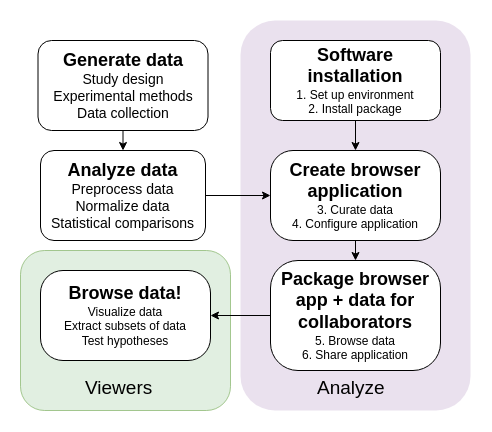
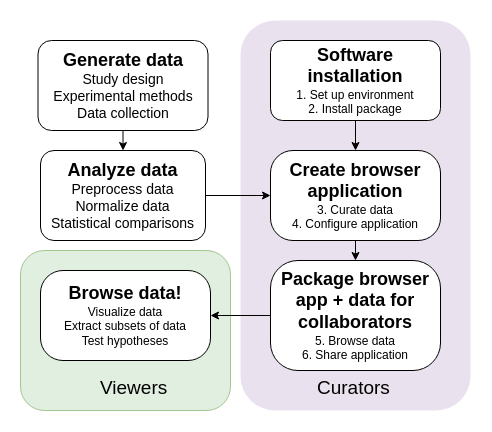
  <mxCell id="0" />
  <mxCell id="1" parent="0" />
  <mxCell id="2" value="" style="rounded=1;whiteSpace=wrap;html=1;fillColor=#d5e8d4;strokeColor=#82b366;opacity=70;" vertex="1" parent="1"><mxGeometry x="20" y="250" width="210" height="160" as="geometry" /></mxCell>
  <mxCell id="3" value="" style="rounded=1;whiteSpace=wrap;html=1;fillColor=#e1d5e7;strokeColor=none;opacity=70;" vertex="1" parent="1"><mxGeometry x="240" y="20" width="230" height="390" as="geometry" /></mxCell>
  <mxCell id="4" style="edgeStyle=none;rounded=0;orthogonalLoop=1;jettySize=auto;html=1;exitX=0.5;exitY=1;exitDx=0;exitDy=0;entryX=0.5;entryY=0;entryDx=0;entryDy=0;" edge="1" parent="1" source="5" target="7"><mxGeometry relative="1" as="geometry" /></mxCell>
  <mxCell id="5" value="&lt;font style=&quot;font-size: 18px&quot;&gt;&lt;b&gt;Generate data&lt;br&gt;&lt;/b&gt;&lt;div style=&quot;font-size: 12px&quot;&gt;&lt;span style=&quot;font-size: 14px&quot;&gt;Study design&lt;/span&gt;&lt;/div&gt;&lt;font style=&quot;font-size: 14px&quot;&gt;&lt;div&gt;Experimental methods&lt;/div&gt;&lt;div&gt;Data collection&lt;/div&gt;&lt;/font&gt;&lt;/font&gt;" style="rounded=1;whiteSpace=wrap;html=1;align=center;" parent="1" vertex="1"><mxGeometry x="37.5" y="40" width="170" height="90" as="geometry" /></mxCell>
  <mxCell id="6" style="edgeStyle=none;rounded=0;orthogonalLoop=1;jettySize=auto;html=1;exitX=1;exitY=0.5;exitDx=0;exitDy=0;" edge="1" parent="1" source="7" target="11"><mxGeometry relative="1" as="geometry" /></mxCell>
  <mxCell id="7" value="&lt;font style=&quot;font-size: 18px&quot;&gt;&lt;b&gt;Analyze data&lt;br&gt;&lt;/b&gt;&lt;font style=&quot;text-align: left ; font-size: 14px&quot;&gt;&lt;div style=&quot;text-align: center ; font-size: 12px&quot;&gt;&lt;span style=&quot;font-size: 14px&quot;&gt;Preprocess data&lt;/span&gt;&lt;/div&gt;&lt;font style=&quot;text-align: center&quot;&gt;&lt;div&gt;Normalize data&lt;/div&gt;&lt;/font&gt;&lt;/font&gt;&lt;div style=&quot;font-size: 12px ; text-align: left&quot;&gt;&lt;font style=&quot;font-size: 14px&quot;&gt;Statistical comparisons&lt;/font&gt;&lt;/div&gt;&lt;/font&gt;" style="rounded=1;whiteSpace=wrap;html=1;" parent="1" vertex="1"><mxGeometry x="40" y="150" width="165" height="90" as="geometry" /></mxCell>
  <mxCell id="8" value="" style="edgeStyle=none;rounded=0;orthogonalLoop=1;jettySize=auto;html=1;" edge="1" parent="1" source="9" target="11"><mxGeometry relative="1" as="geometry" /></mxCell>
  <mxCell id="9" value="&lt;span style=&quot;font-size: 18px&quot;&gt;&lt;b&gt;Software installation&lt;br&gt;&lt;/b&gt;&lt;/span&gt;1. Set up environment&lt;br&gt;2. Install package" style="rounded=1;whiteSpace=wrap;html=1;align=center;" parent="1" vertex="1"><mxGeometry x="270" y="40" width="170" height="80" as="geometry" /></mxCell>
  <mxCell id="10" style="edgeStyle=none;rounded=0;orthogonalLoop=1;jettySize=auto;html=1;exitX=0.5;exitY=1;exitDx=0;exitDy=0;entryX=0.5;entryY=0;entryDx=0;entryDy=0;" edge="1" parent="1" source="11" target="13"><mxGeometry relative="1" as="geometry" /></mxCell>
  <mxCell id="11" value="&lt;span style=&quot;font-size: 18px&quot;&gt;&lt;b&gt;Create browser application&lt;br&gt;&lt;/b&gt;&lt;/span&gt;3. Curate data&lt;br&gt;4. Configure application" style="rounded=1;whiteSpace=wrap;html=1;align=center;arcSize=25;" parent="1" vertex="1"><mxGeometry x="270" y="150" width="170" height="90" as="geometry" /></mxCell>
  <mxCell id="12" style="edgeStyle=none;rounded=0;orthogonalLoop=1;jettySize=auto;html=1;exitX=0;exitY=0.5;exitDx=0;exitDy=0;" edge="1" parent="1" source="13" target="14"><mxGeometry relative="1" as="geometry" /></mxCell>
  <mxCell id="13" value="&lt;span style=&quot;font-size: 18px&quot;&gt;&lt;b&gt;Package browser app + data for collaborators&lt;br&gt;&lt;/b&gt;&lt;/span&gt;5. Browse data&lt;br&gt;6. Share application" style="rounded=1;whiteSpace=wrap;html=1;align=center;arcSize=25;" vertex="1" parent="1"><mxGeometry x="270" y="260" width="170" height="110" as="geometry" /></mxCell>
  <mxCell id="14" value="&lt;span style=&quot;font-size: 18px&quot;&gt;&lt;b&gt;Browse data!&lt;br&gt;&lt;/b&gt;&lt;/span&gt;Visualize data&lt;br&gt;Extract subsets of data&lt;br&gt;Test hypotheses" style="rounded=1;whiteSpace=wrap;html=1;align=center;arcSize=25;" vertex="1" parent="1"><mxGeometry x="40" y="270" width="170" height="90" as="geometry" /></mxCell>
- <mxCell id="15" value="&lt;span style=&quot;font-size: 19px&quot;&gt;Viewers&lt;/span&gt;" style="text;whiteSpace=wrap;html=1;" vertex="1" parent="1"><mxGeometry x="82.5" y="370" width="80" height="30" as="geometry" /></mxCell>
- <mxCell id="16" value="Analyze" style="text;whiteSpace=wrap;fontSize=19;" vertex="1" parent="1"><mxGeometry x="315" y="370" width="80" height="30" as="geometry" /></mxCell>
+ <mxCell id="15" value="&lt;span style=&quot;font-size: 19px&quot;&gt;Viewers&lt;/span&gt;" style="text;whiteSpace=wrap;html=1;" vertex="1" parent="1"><mxGeometry x="97.5" y="370" width="80" height="30" as="geometry" /></mxCell>
+ <mxCell id="16" value="Curators" style="text;whiteSpace=wrap;fontSize=19;" vertex="1" parent="1"><mxGeometry x="315" y="370" width="80" height="30" as="geometry" /></mxCell>
